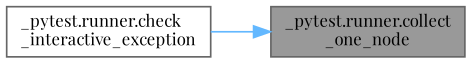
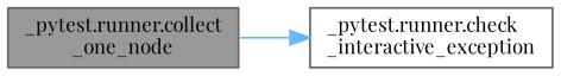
  digraph {
    rankdir=LR
    fontname="Playfair Display"
    node [fontname="Playfair Display" fontsize=10 shape=box style=filled]
    n1 [color=gray40 fillcolor=grey60 fontcolor=black height=0.2 label="_pytest.runner.collect\l_one_node" width=0.4]
    n2 [color=grey40 fillcolor=white height=0.2 label="_pytest.runner.check\l_interactive_exception" width=0.4]
-   n2 -> n1 [color=steelblue1 fontname="Playfair Display" fontsize=10 labelfontname=Helvetica labelfontsize=10 style=solid]
+   n1 -> n2 [color=steelblue1 fontname="Playfair Display" fontsize=10 labelfontname=Helvetica labelfontsize=10 style=solid]
  }
